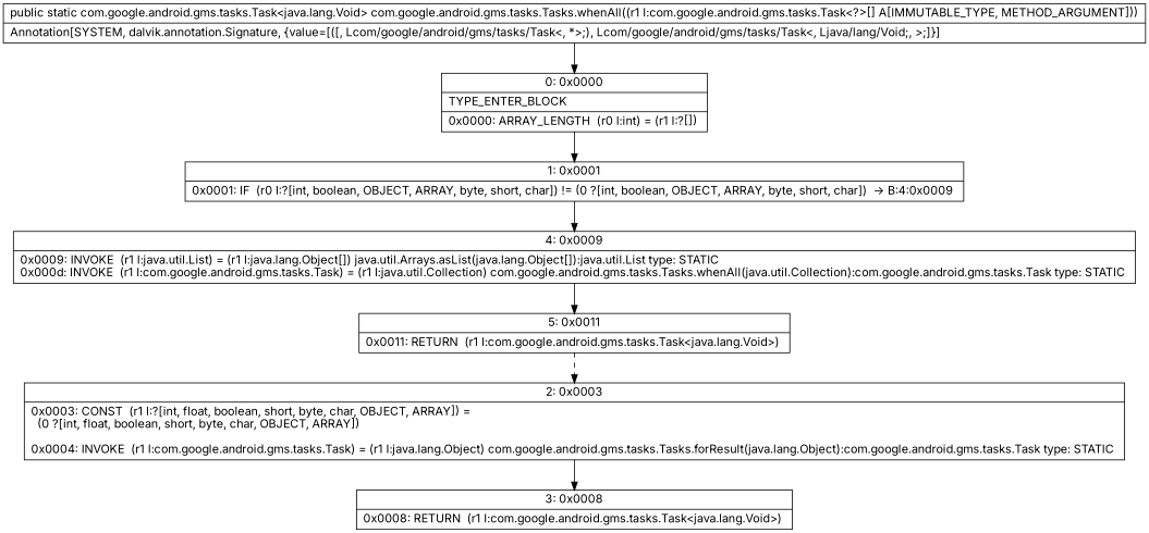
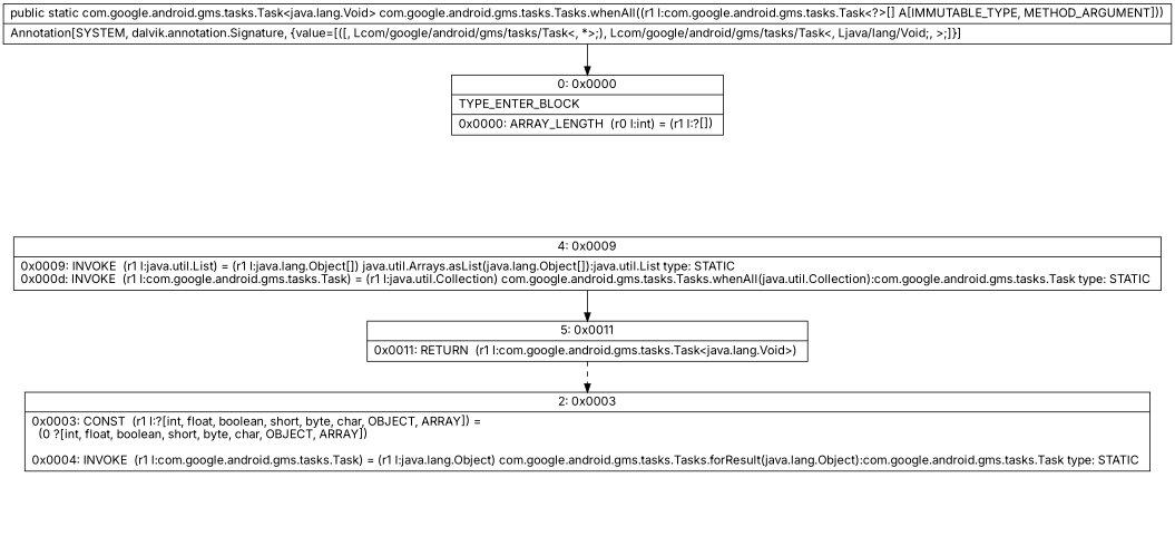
  digraph {
    fontname=Inter
    node [fontname=Inter shape=record]
    edge [fontname=Inter]
    n1 [label="{0\:\ 0x0000|TYPE_ENTER_BLOCK\l|0x0000: ARRAY_LENGTH  (r0 I:int) = (r1 I:?[]) \l}"]
-   n2 [label="{1\:\ 0x0001|0x0001: IF  (r0 I:?[int, boolean, OBJECT, ARRAY, byte, short, char]) != (0 ?[int, boolean, OBJECT, ARRAY, byte, short, char])  \-\> B:4:0x0009 \l}"]
    n3 [label="{4\:\ 0x0009|0x0009: INVOKE  (r1 I:java.util.List) = (r1 I:java.lang.Object[]) java.util.Arrays.asList(java.lang.Object[]):java.util.List type: STATIC \l0x000d: INVOKE  (r1 I:com.google.android.gms.tasks.Task) = (r1 I:java.util.Collection) com.google.android.gms.tasks.Tasks.whenAll(java.util.Collection):com.google.android.gms.tasks.Task type: STATIC \l}"]
    n4 [label="{2\:\ 0x0003|0x0003: CONST  (r1 I:?[int, float, boolean, short, byte, char, OBJECT, ARRAY]) = \l  (0 ?[int, float, boolean, short, byte, char, OBJECT, ARRAY])\l \l0x0004: INVOKE  (r1 I:com.google.android.gms.tasks.Task) = (r1 I:java.lang.Object) com.google.android.gms.tasks.Tasks.forResult(java.lang.Object):com.google.android.gms.tasks.Task type: STATIC \l}"]
-   n5 [label="{3\:\ 0x0008|0x0008: RETURN  (r1 I:com.google.android.gms.tasks.Task\<java.lang.Void\>) \l}"]
    n6 [label="{5\:\ 0x0011|0x0011: RETURN  (r1 I:com.google.android.gms.tasks.Task\<java.lang.Void\>) \l}"]
    n7 [label="{public static com.google.android.gms.tasks.Task\<java.lang.Void\> com.google.android.gms.tasks.Tasks.whenAll((r1 I:com.google.android.gms.tasks.Task\<?\>[] A[IMMUTABLE_TYPE, METHOD_ARGUMENT]))  | Annotation[SYSTEM, dalvik.annotation.Signature, \{value=[([, Lcom\/google\/android\/gms\/tasks\/Task\<, *\>;), Lcom\/google\/android\/gms\/tasks\/Task\<, Ljava\/lang\/Void;, \>;]\}]\l}"]
-   n1 -> n2
-   n2 -> n3
    n3 -> n6
-   n4 -> n5
    n6 -> n4 [style=dashed]
    n7 -> n1
  }
